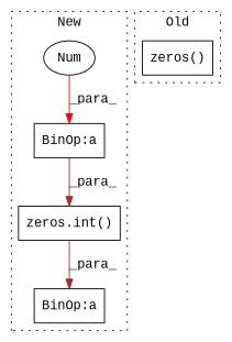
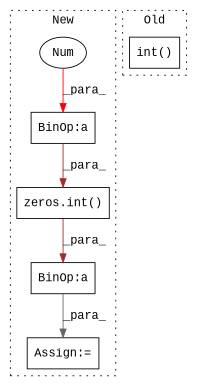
  digraph {
    fontname="Liberation Mono"
    node [a=75 fontname="Liberation Mono" l=3 shape=box]
    edge [color=brown fontname="Liberation Mono"]
    n1 [l="4,1" label="zeros.int()" s="4437,4463"]
+   n2 [a=68 label="Assign:=" s=5356]
    n3 [a=82 label="BinOp:a" s=5284]
    n4 [a=82 l=4 label="BinOp:a" s=4456]
    n5 [a=76 label=Num s=4460 shape=ellipse]
-   n6 [l="12,1" label="zeros()" s="4669,4720"]
+   n6 [l="12,1" label="int()" s="4669,4720"]
    subgraph cluster_1 {
      label=New
      style=dotted
      n1
+     n2
      n3
      n4
      n5
    }
    subgraph cluster_2 {
      label=Old
      style=dotted
      n6
    }
    n1 -> n3 [label=_para_]
+   n3 -> n2 [color=gray40 label=_para_]
    n4 -> n1 [label=_para_]
    n5 -> n4 [color=red label=_para_]
  }
